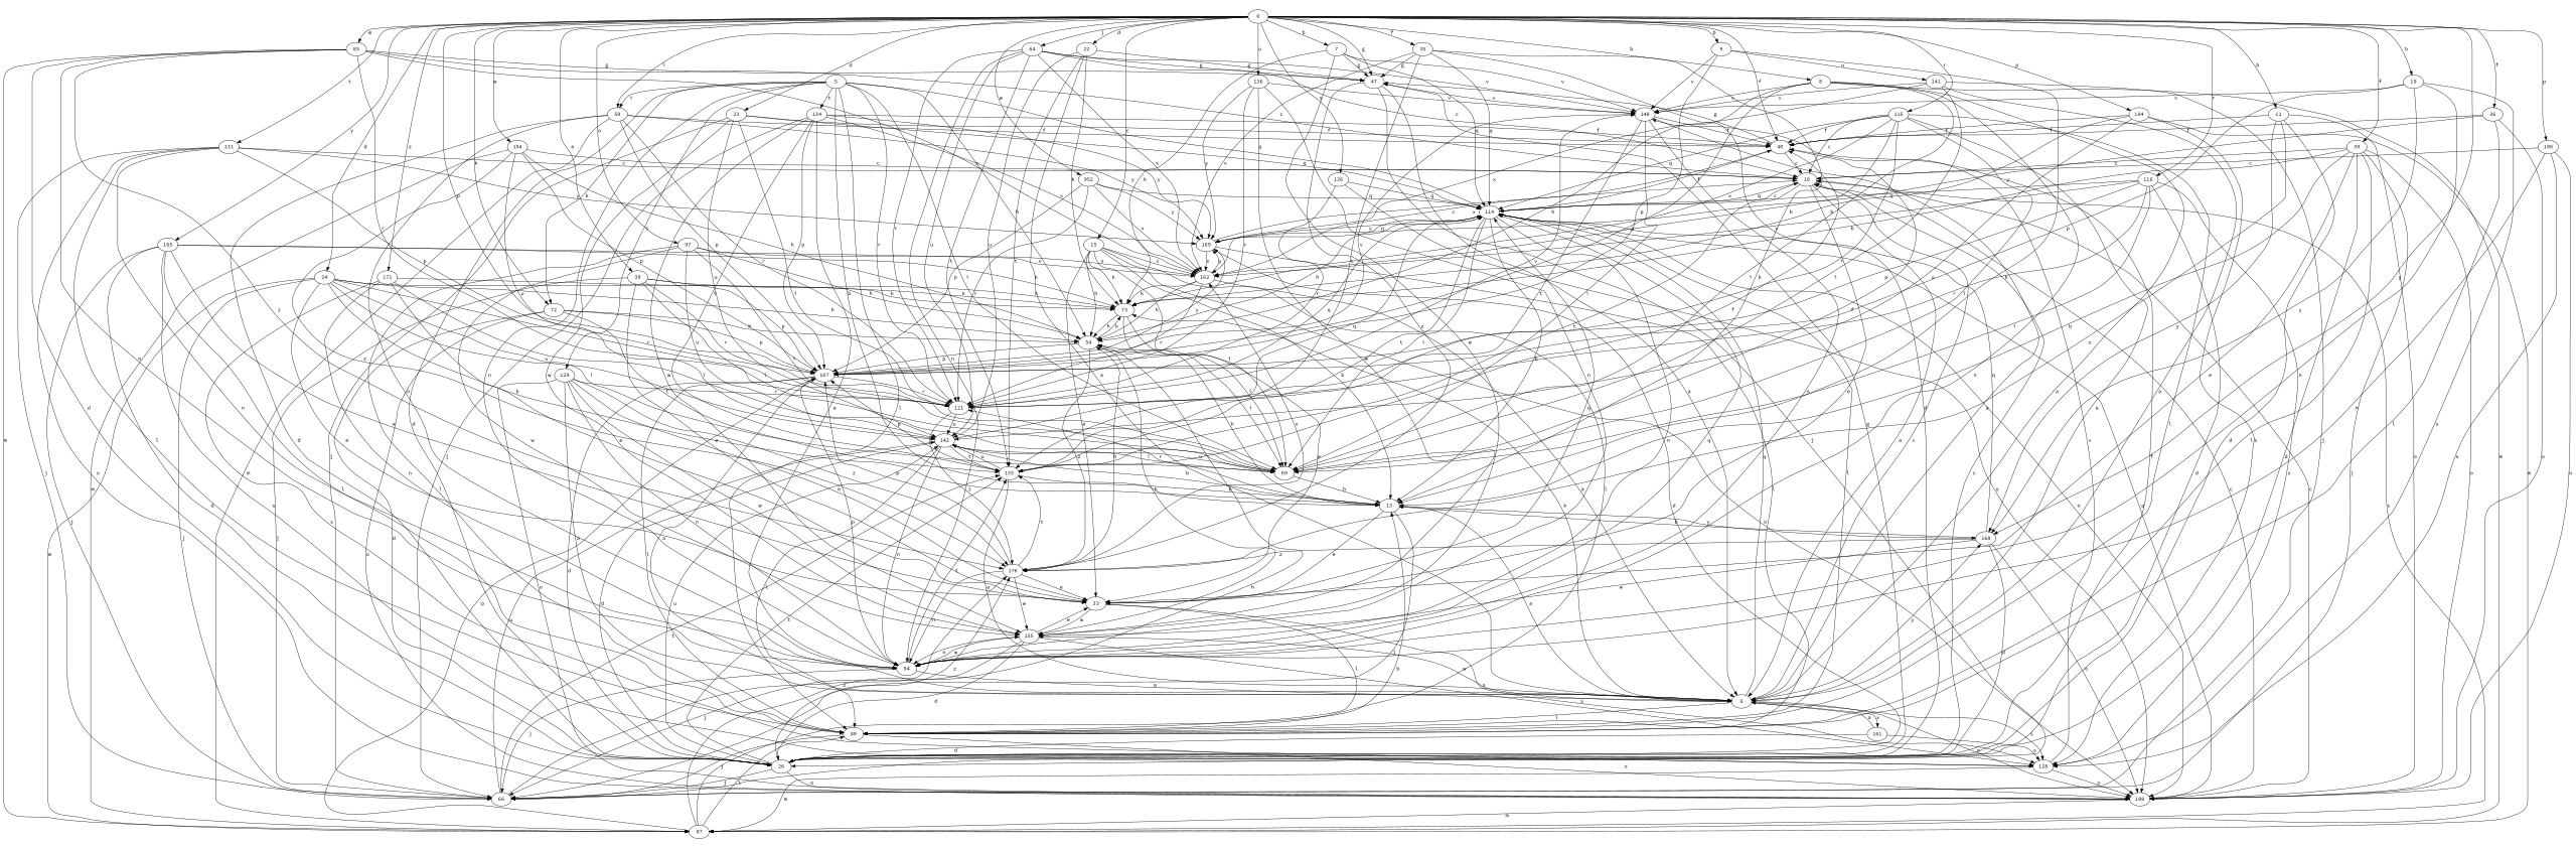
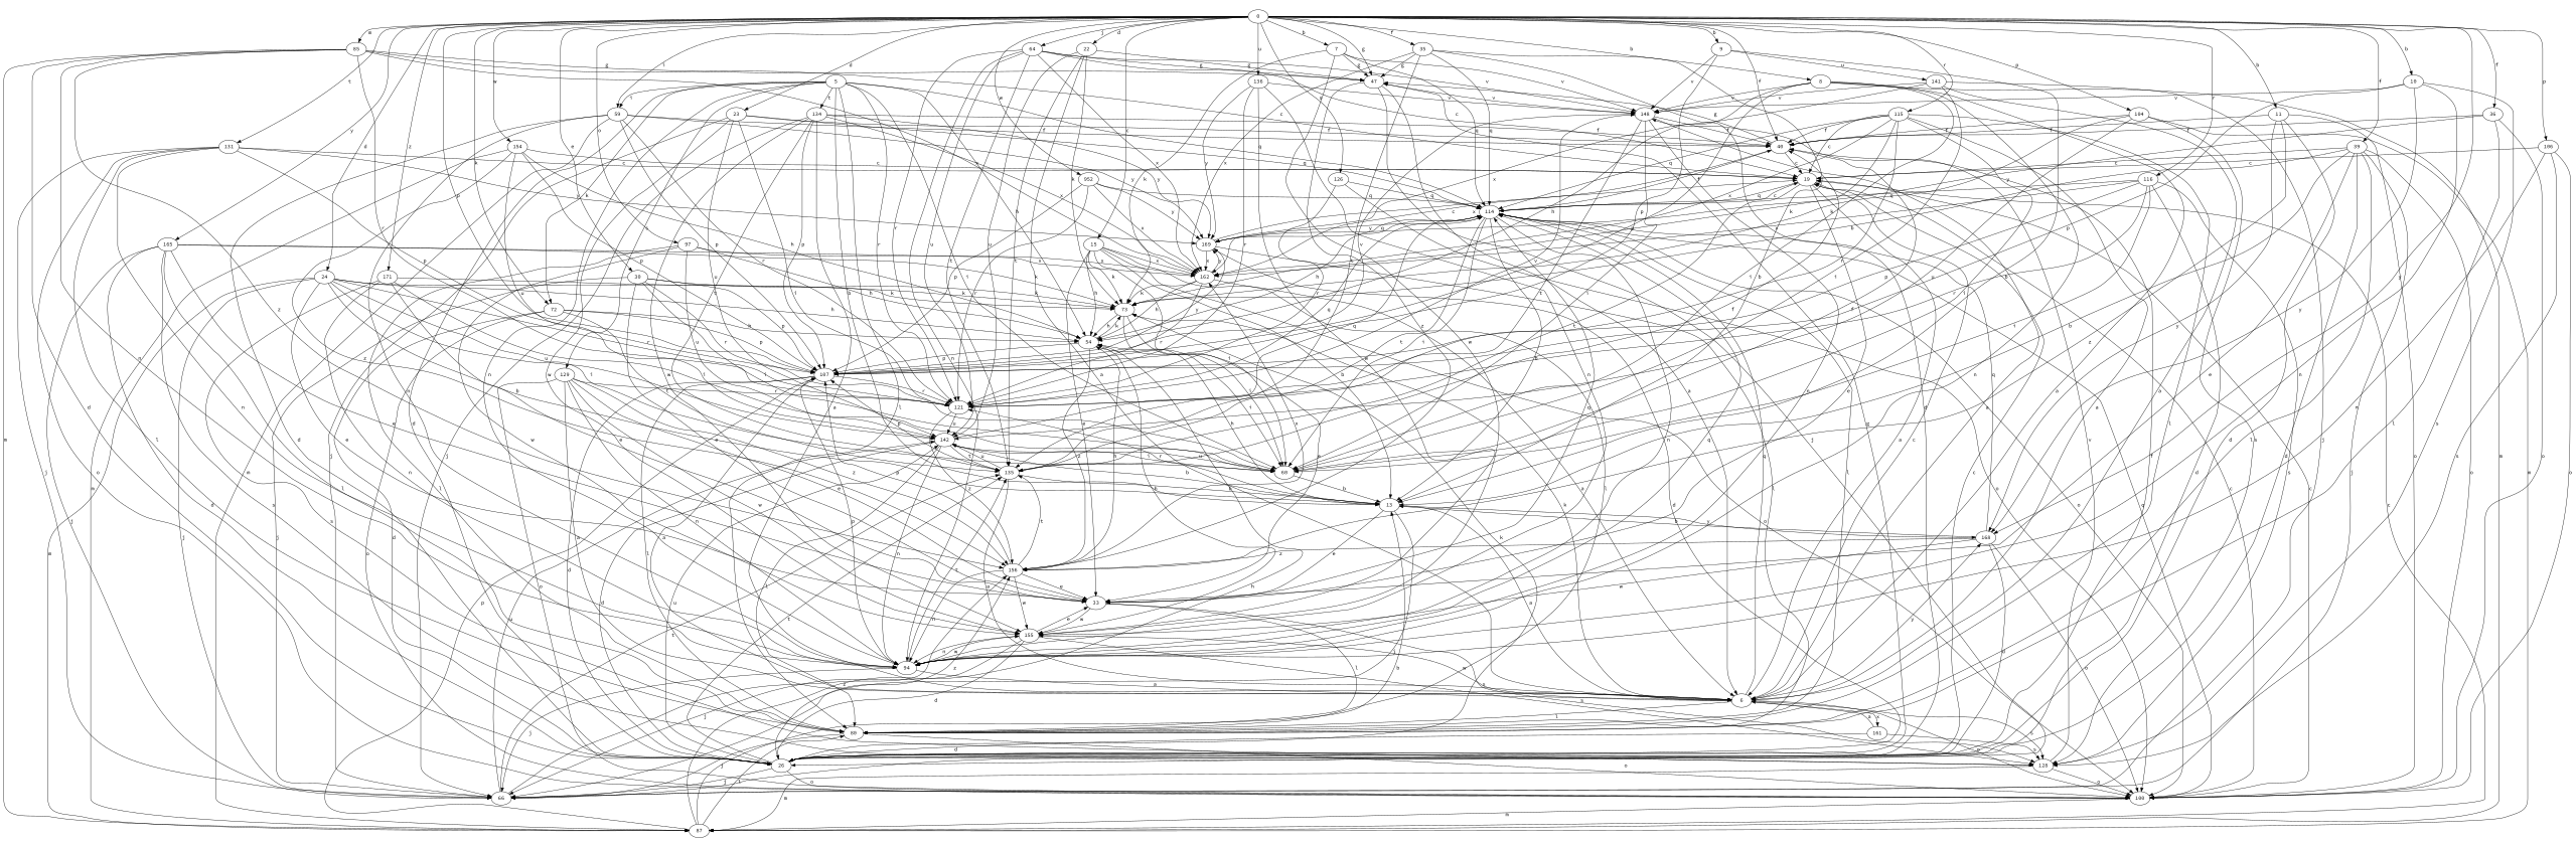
  strict digraph {
    fontname="Source Code Pro"
    node [fontname="Source Code Pro"]
    edge [fontname="Source Code Pro"]
    0
    7
    8
    9
    10
    11
    15
    22
    23
    24
    30
    35
    36
    39
    40
    47
    59
    64
    72
    85
    97
    104
    106
    107
    115
    116
    126
    131
    136
    n30 [label=952]
    154
    165
    168
    171
    114
    73
    155
    148
    54
    60
    94
    6
    87
    13
    141
    128
    26
    100
-   176
+   176 [label=156]
    80
    33
    162
    135
    142
    66
    121
    169
    19
    5
    n60 [label=129]
    134
    161
    0 -> 7 [label=b]
    0 -> 8 [label=b]
    0 -> 9 [label=b]
    0 -> 10 [label=b]
    0 -> 11 [label=b]
    0 -> 15 [label=c]
    0 -> 22 [label=d]
    0 -> 23 [label=d]
    0 -> 24 [label=d]
    0 -> 30 [label=e]
    0 -> 35 [label=f]
    0 -> 36 [label=f]
    0 -> 39 [label=f]
    0 -> 40 [label=f]
    0 -> 47 [label=g]
    0 -> 59 [label=i]
    0 -> 64 [label=j]
    0 -> 72 [label=k]
    0 -> 85 [label=m]
    0 -> 97 [label=o]
    0 -> 104 [label=p]
    0 -> 106 [label=p]
    0 -> 107 [label=p]
    0 -> 115 [label=r]
    0 -> 116 [label=r]
    0 -> 126 [label=s]
    0 -> 131 [label=t]
    0 -> 136 [label=u]
    0 -> n30 [label=w]
    0 -> 154 [label=w]
    0 -> 165 [label=y]
    0 -> 168 [label=y]
    0 -> 171 [label=z]
    7 -> 47 [label=g]
    7 -> 114 [label=q]
    7 -> 73 [label=k]
    7 -> 155 [label=w]
    7 -> 148 [label=v]
    8 -> 107 [label=p]
    8 -> 148 [label=v]
    8 -> 54 [label=h]
    8 -> 60 [label=i]
    8 -> 94 [label=n]
    8 -> 6 [label=a]
    8 -> 87 [label=m]
    9 -> 107 [label=p]
    9 -> 148 [label=v]
    9 -> 13 [label=b]
    9 -> 141 [label=u]
    10 -> 107 [label=p]
    10 -> 168 [label=y]
    10 -> 148 [label=v]
    10 -> 94 [label=n]
    10 -> 128 [label=s]
    11 -> 40 [label=f]
    11 -> 168 [label=y]
    11 -> 26 [label=d]
    11 -> 100 [label=o]
    11 -> 176 [label=z]
    15 -> 73 [label=k]
    15 -> 54 [label=h]
    15 -> 60 [label=i]
    15 -> 13 [label=b]
    15 -> 100 [label=o]
    15 -> 80 [label=l]
    15 -> 33 [label=e]
    15 -> 162 [label=x]
    22 -> 47 [label=g]
    22 -> 73 [label=k]
    22 -> 6 [label=a]
    22 -> 135 [label=t]
    22 -> 142 [label=u]
    23 -> 40 [label=f]
    23 -> 114 [label=q]
    23 -> 155 [label=w]
    23 -> 60 [label=i]
    23 -> 142 [label=u]
    23 -> 66 [label=j]
    24 -> 73 [label=k]
    24 -> 54 [label=h]
    24 -> 60 [label=i]
    24 -> 87 [label=m]
    24 -> 13 [label=b]
    24 -> 33 [label=e]
    24 -> 142 [label=u]
    24 -> 66 [label=j]
    24 -> 121 [label=r]
    30 -> 107 [label=p]
    30 -> 73 [label=k]
    30 -> 60 [label=i]
    30 -> 33 [label=e]
    30 -> 66 [label=j]
    30 -> 121 [label=r]
    35 -> 47 [label=g]
    35 -> 114 [label=q]
    35 -> 13 [label=b]
    35 -> 26 [label=d]
    35 -> 162 [label=x]
    35 -> 135 [label=t]
    36 -> 40 [label=f]
    36 -> 100 [label=o]
    36 -> 80 [label=l]
    36 -> 169 [label=y]
    39 -> 73 [label=b]
    39 -> 13 [label=b]
    39 -> 26 [label=d]
    39 -> 100 [label=o]
    39 -> 80 [label=l]
    39 -> 33 [label=e]
    39 -> 66 [label=j]
    39 -> 19 [label=c]
    40 -> 47 [label=g]
    40 -> 162 [label=x]
    40 -> 19 [label=c]
    47 -> 148 [label=v]
    47 -> 6 [label=a]
    47 -> 176 [label=z]
    47 -> 66 [label=j]
    59 -> 40 [label=f]
    59 -> 107 [label=p]
    59 -> 94 [label=n]
    59 -> 87 [label=m]
    59 -> 26 [label=d]
    59 -> 121 [label=r]
    59 -> 169 [label=y]
    64 -> 47 [label=g]
    64 -> 148 [label=v]
    64 -> 94 [label=n]
    64 -> 162 [label=x]
    64 -> 135 [label=t]
    64 -> 142 [label=u]
    64 -> 121 [label=r]
    64 -> 19 [label=c]
    72 -> 107 [label=p]
    72 -> 54 [label=h]
    72 -> 26 [label=d]
    72 -> 100 [label=o]
    72 -> 135 [label=t]
    85 -> 47 [label=g]
    85 -> 94 [label=n]
    85 -> 87 [label=m]
    85 -> 26 [label=d]
    85 -> 176 [label=z]
    85 -> 162 [label=x]
    85 -> 121 [label=r]
    85 -> 19 [label=c]
    97 -> 155 [label=w]
    97 -> 54 [label=h]
-   97 -> 60 [label=i]
    97 -> 80 [label=l]
    97 -> 162 [label=x]
    97 -> 142 [label=u]
    104 -> 40 [label=f]
    104 -> 73 [label=k]
    104 -> 87 [label=m]
    104 -> 128 [label=s]
    104 -> 142 [label=u]
    106 -> 94 [label=n]
    106 -> 128 [label=s]
    106 -> 100 [label=o]
    106 -> 19 [label=c]
    107 -> 148 [label=v]
    107 -> 6 [label=a]
    107 -> 26 [label=d]
    107 -> 80 [label=l]
    107 -> 121 [label=r]
    107 -> 169 [label=y]
    115 -> 40 [label=f]
    115 -> 114 [label=q]
    115 -> 73 [label=k]
    115 -> 60 [label=i]
    115 -> 6 [label=a]
    115 -> 80 [label=l]
    115 -> 162 [label=x]
    115 -> 121 [label=r]
    115 -> 19 [label=c]
    116 -> 107 [label=p]
    116 -> 114 [label=q]
    116 -> 60 [label=i]
    116 -> 128 [label=s]
    116 -> 26 [label=d]
    116 -> 162 [label=x]
    116 -> 121 [label=r]
    126 -> 114 [label=q]
    126 -> 100 [label=o]
    126 -> 121 [label=r]
    131 -> 107 [label=p]
    131 -> 94 [label=n]
    131 -> 100 [label=o]
    131 -> 80 [label=l]
    131 -> 66 [label=j]
    131 -> 169 [label=y]
    131 -> 19 [label=c]
    136 -> 155 [label=w]
    136 -> 148 [label=v]
    136 -> 94 [label=n]
    136 -> 121 [label=r]
    136 -> 169 [label=y]
    n30 -> 107 [label=p]
    n30 -> 114 [label=q]
    n30 -> 162 [label=x]
    n30 -> 121 [label=r]
    n30 -> 169 [label=y]
    154 -> 107 [label=p]
    154 -> 54 [label=h]
    154 -> 87 [label=m]
    154 -> 176 [label=z]
    154 -> 142 [label=u]
    154 -> 19 [label=c]
    165 -> 73 [label=k]
    165 -> 128 [label=s]
    165 -> 26 [label=d]
    165 -> 80 [label=l]
    165 -> 33 [label=e]
    165 -> 162 [label=x]
    165 -> 66 [label=j]
    168 -> 114 [label=q]
    168 -> 155 [label=w]
    168 -> 13 [label=b]
    168 -> 26 [label=d]
    168 -> 100 [label=o]
    168 -> 176 [label=z]
    171 -> 73 [label=k]
    171 -> 60 [label=i]
    171 -> 94 [label=n]
    171 -> 128 [label=s]
    171 -> 33 [label=e]
    114 -> 40 [label=f]
    114 -> 54 [label=h]
    114 -> 60 [label=i]
    114 -> 94 [label=n]
    114 -> 13 [label=b]
    114 -> 100 [label=o]
    114 -> 80 [label=l]
    114 -> 135 [label=t]
    114 -> 169 [label=y]
    114 -> 19 [label=c]
    73 -> 54 [label=h]
    73 -> 60 [label=i]
    73 -> 33 [label=e]
    155 -> 54 [label=h]
    155 -> 94 [label=n]
    155 -> 128 [label=s]
    155 -> 26 [label=d]
    155 -> 33 [label=e]
    155 -> 66 [label=j]
    148 -> 40 [label=f]
    148 -> 60 [label=i]
    148 -> 94 [label=n]
    148 -> 6 [label=a]
    148 -> 135 [label=t]
    54 -> 107 [label=p]
    54 -> 73 [label=k]
    54 -> 60 [label=i]
    54 -> 176 [label=z]
    60 -> 40 [label=f]
    60 -> 13 [label=b]
    60 -> 142 [label=u]
    94 -> 107 [label=p]
    94 -> 114 [label=q]
    94 -> 155 [label=w]
    94 -> 6 [label=a]
    94 -> 135 [label=t]
    94 -> 66 [label=j]
    6 -> 168 [label=y]
    6 -> 114 [label=q]
    6 -> 73 [label=k]
    6 -> 155 [label=w]
    6 -> 128 [label=s]
    6 -> 100 [label=o]
    6 -> 80 [label=l]
    6 -> 19 [label=c]
    6 -> 161 [label=x]
    87 -> 107 [label=p]
    87 -> 54 [label=h]
    87 -> 13 [label=b]
    87 -> 80 [label=l]
    87 -> 19 [label=c]
    13 -> 168 [label=y]
    13 -> 54 [label=h]
    13 -> 6 [label=a]
    13 -> 33 [label=e]
    13 -> 66 [label=j]
    13 -> 121 [label=r]
    141 -> 148 [label=v]
    141 -> 60 [label=i]
    141 -> 6 [label=a]
    141 -> 162 [label=x]
    141 -> 66 [label=j]
    128 -> 148 [label=v]
    128 -> 87 [label=m]
    128 -> 100 [label=o]
    26 -> 40 [label=f]
    26 -> 47 [label=g]
+   26 -> 73 [label=k]
    26 -> 100 [label=o]
    26 -> 176 [label=z]
    26 -> 135 [label=t]
    26 -> 142 [label=u]
    26 -> 66 [label=j]
    26 -> 19 [label=c]
    100 -> 114 [label=q]
    100 -> 87 [label=m]
    100 -> 19 [label=c]
    176 -> 107 [label=p]
    176 -> 155 [label=w]
    176 -> 54 [label=h]
    176 -> 94 [label=n]
    176 -> 33 [label=e]
    176 -> 162 [label=x]
    176 -> 135 [label=t]
    80 -> 100 [label=o]
    80 -> 66 [label=j]
    33 -> 114 [label=q]
    33 -> 155 [label=w]
    33 -> 128 [label=s]
    33 -> 80 [label=l]
    162 -> 73 [label=k]
    162 -> 54 [label=h]
    162 -> 6 [label=a]
    162 -> 121 [label=r]
    162 -> 169 [label=y]
    135 -> 40 [label=f]
    135 -> 107 [label=p]
    135 -> 6 [label=a]
    135 -> 13 [label=b]
    135 -> 142 [label=u]
    142 -> 114 [label=q]
    142 -> 60 [label=i]
    142 -> 94 [label=n]
    142 -> 13 [label=b]
    142 -> 26 [label=d]
    142 -> 80 [label=l]
    142 -> 135 [label=t]
    66 -> 176 [label=z]
    66 -> 135 [label=t]
    66 -> 142 [label=u]
    121 -> 114 [label=q]
    121 -> 148 [label=v]
    121 -> 176 [label=z]
    121 -> 142 [label=u]
    169 -> 114 [label=q]
    169 -> 26 [label=d]
    169 -> 80 [label=l]
    169 -> 162 [label=x]
    169 -> 19 [label=c]
    19 -> 114 [label=q]
    19 -> 6 [label=a]
    19 -> 100 [label=c]
    19 -> 33 [label=e]
    19 -> 135 [label=t]
    5 -> 59 [label=i]
    5 -> 72 [label=k]
    5 -> 114 [label=q]
    5 -> 54 [label=h]
    5 -> 60 [label=i]
    5 -> 94 [label=n]
    5 -> 13 [label=b]
    5 -> 26 [label=d]
    5 -> 80 [label=l]
    5 -> 121 [label=r]
    5 -> n60 [label=s]
    5 -> 134 [label=t]
    n60 -> 155 [label=w]
    n60 -> 94 [label=n]
    n60 -> 6 [label=a]
    n60 -> 100 [label=o]
    n60 -> 176 [label=z]
    n60 -> 33 [label=e]
    n60 -> 121 [label=r]
    134 -> 40 [label=f]
    134 -> 107 [label=p]
    134 -> 155 [label=w]
    134 -> 6 [label=a]
    134 -> 162 [label=x]
    134 -> 135 [label=t]
    134 -> 66 [label=j]
    134 -> 169 [label=y]
    161 -> 6 [label=a]
    161 -> 128 [label=s]
    161 -> 26 [label=d]
  }
